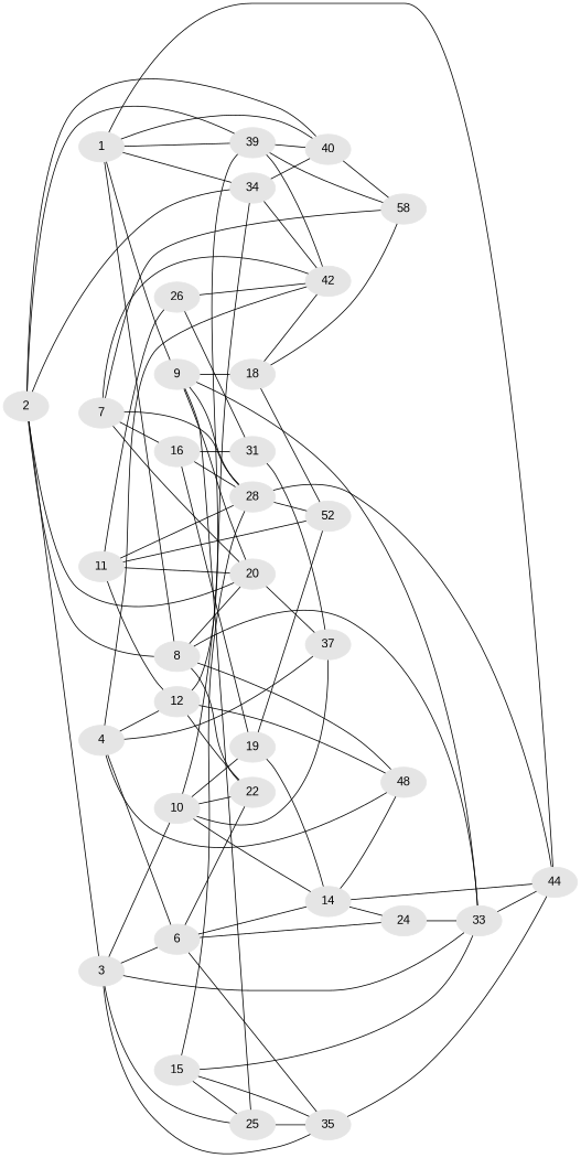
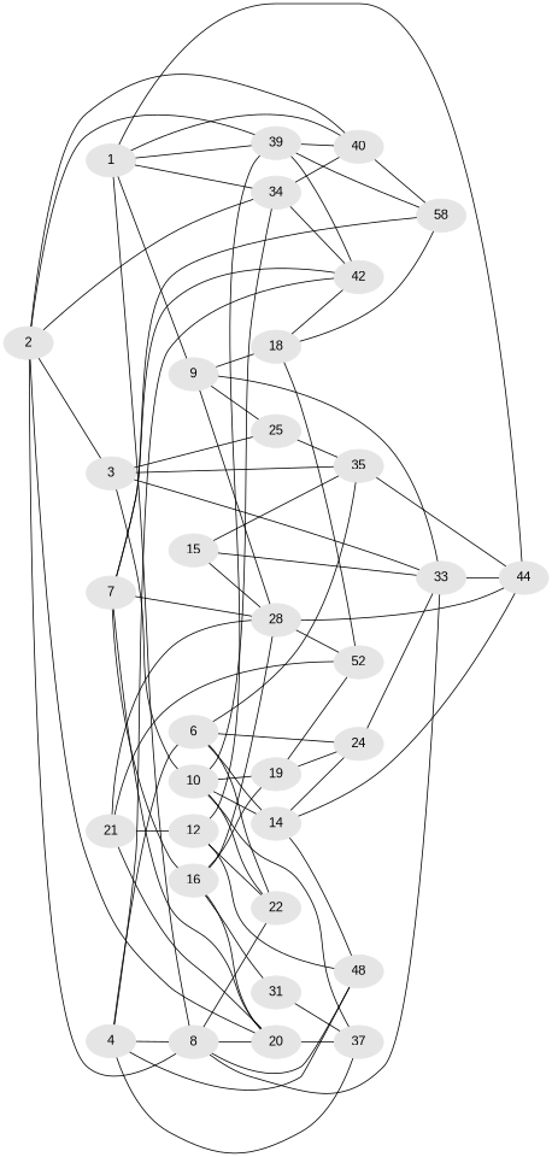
  graph {
    fontname="Liberation Sans"
    rankdir=LR
    node [color=gray90 fontname="Liberation Sans" style=filled]
    edge [fontname="Liberation Sans"]
    1 [super="+55"]
    8 [super="+13"]
    9 [super="+47"]
    34 [super="+36"]
    39 [super="+50"]
    40 [super="+57"]
    44 [super="+51"]
    20 [super="+38"]
    33 [super="+53"]
    48
    22
    25 [super="+43"]
    28 [super="+54"]
    18 [super="+32"]
    42 [super="+60"]
    58
    2 [super="+21"]
    3 [super="+59"]
    6 [super="+30"]
    10 [super="+29"]
    35 [super="+41"]
    37 [super="+56"]
    24
    14
    19 [super="+23"]
    31
    4 [super="+5"]
    12 [super="+49"]
-   26
    7 [super="+17"]
    16 [super="+46"]
    52
-   11 [super="+45"]
+   11 [super="+45" label=21]
    15
    1 -- 8
    1 -- 9
    1 -- 34
    1 -- 39
    1 -- 40
    1 -- 44
    8 -- 20
    8 -- 33
    8 -- 48
    8 -- 22
    9 -- 33
    9 -- 25
    9 -- 28
    9 -- 18 [weight=2]
    34 -- 40 [weight=2]
    34 -- 42
    39 -- 40
    39 -- 42
    39 -- 58
    40 -- 58
    20 -- 37
    33 -- 44
    25 -- 35 [weight=3]
    28 -- 44
    28 -- 52
    18 -- 42
    18 -- 58
    18 -- 52
    2 -- 8
    2 -- 34
    2 -- 39
    2 -- 40
    2 -- 20
    2 -- 3
    3 -- 33
    3 -- 25
-   3 -- 6
    3 -- 10
    3 -- 35
    6 -- 22
    6 -- 35
    6 -- 24
    6 -- 14
    10 -- 34
    10 -- 22
    10 -- 37
    10 -- 14
    10 -- 19
    35 -- 44
    24 -- 33
    14 -- 44
    14 -- 48
    14 -- 24
-   19 -- 14
+   19 -- 24
    19 -- 52
    31 -- 37
    4 -- 48
    4 -- 42
    4 -- 6
    4 -- 37 [weight=2]
-   4 -- 12
+   4 -- 8
    12 -- 39
    12 -- 48
    12 -- 22
-   26 -- 42
-   26 -- 31
    7 -- 20
    7 -- 28
    7 -- 42
    7 -- 58
    7 -- 16
-   9 -- 20
+   16 -- 20
    16 -- 28
    16 -- 19
    16 -- 31
    11 -- 20
    11 -- 28
    11 -- 12 [weight=2]
-   11 -- 26
    11 -- 52
    15 -- 33
-   15 -- 25
    15 -- 28
    15 -- 35
  }
